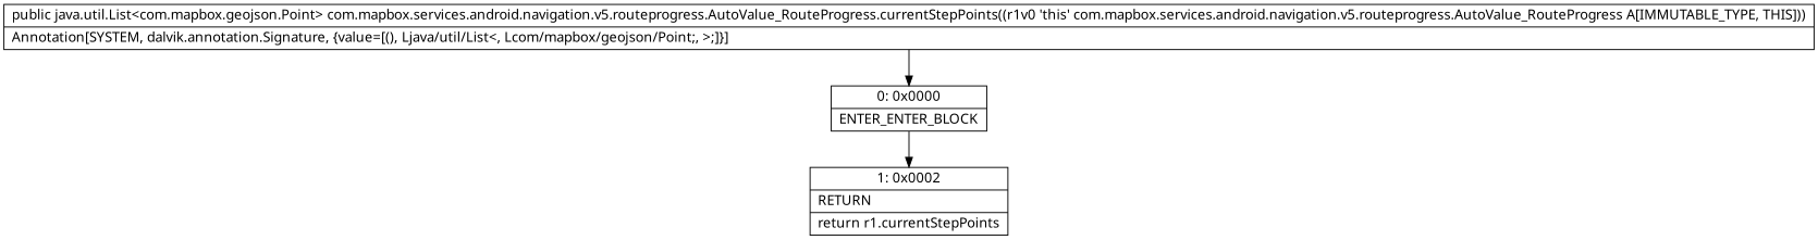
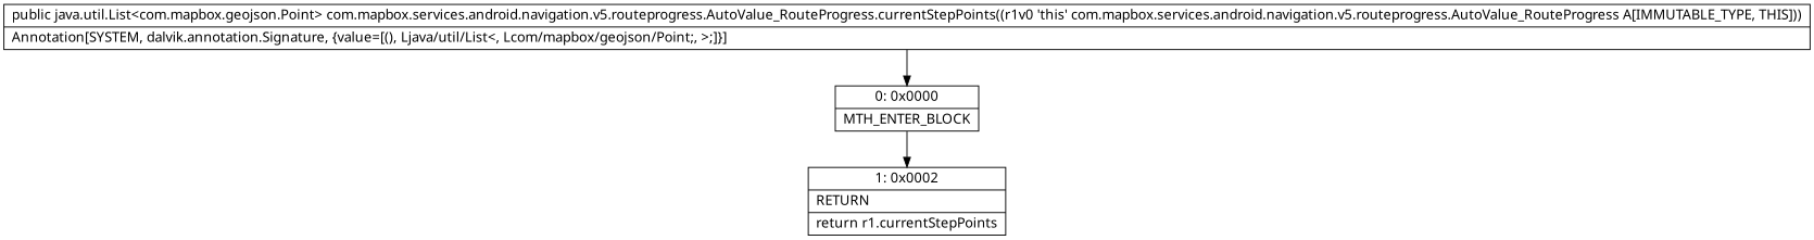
  digraph {
    fontname="Noto Sans"
    node [shape=record fontname="Noto Sans"]
    edge [fontname="Noto Sans"]
-   n1 [label="{0\:\ 0x0000|ENTER_ENTER_BLOCK\l}"]
+   n1 [label="{0\:\ 0x0000|MTH_ENTER_BLOCK\l}"]
    n2 [label="{1\:\ 0x0002|RETURN\l|return r1.currentStepPoints\l}"]
    n3 [label="{public java.util.List\<com.mapbox.geojson.Point\> com.mapbox.services.android.navigation.v5.routeprogress.AutoValue_RouteProgress.currentStepPoints((r1v0 'this' com.mapbox.services.android.navigation.v5.routeprogress.AutoValue_RouteProgress A[IMMUTABLE_TYPE, THIS]))  | Annotation[SYSTEM, dalvik.annotation.Signature, \{value=[(), Ljava\/util\/List\<, Lcom\/mapbox\/geojson\/Point;, \>;]\}]\l}"]
    n1 -> n2
    n3 -> n1
  }
